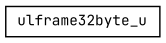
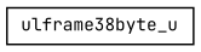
  digraph {
    rankdir=LR
    fontname="JetBrains Mono"
-   n1 [color=black fillcolor=white fontname="JetBrains Mono" fontsize=10 height=0.2 label=ulframe32byte_u shape=record style=filled width=0.4]
+   n1 [color=black fillcolor=white fontname="JetBrains Mono" fontsize=10 height=0.2 label=ulframe38byte_u shape=record style=filled width=0.4]
  }
